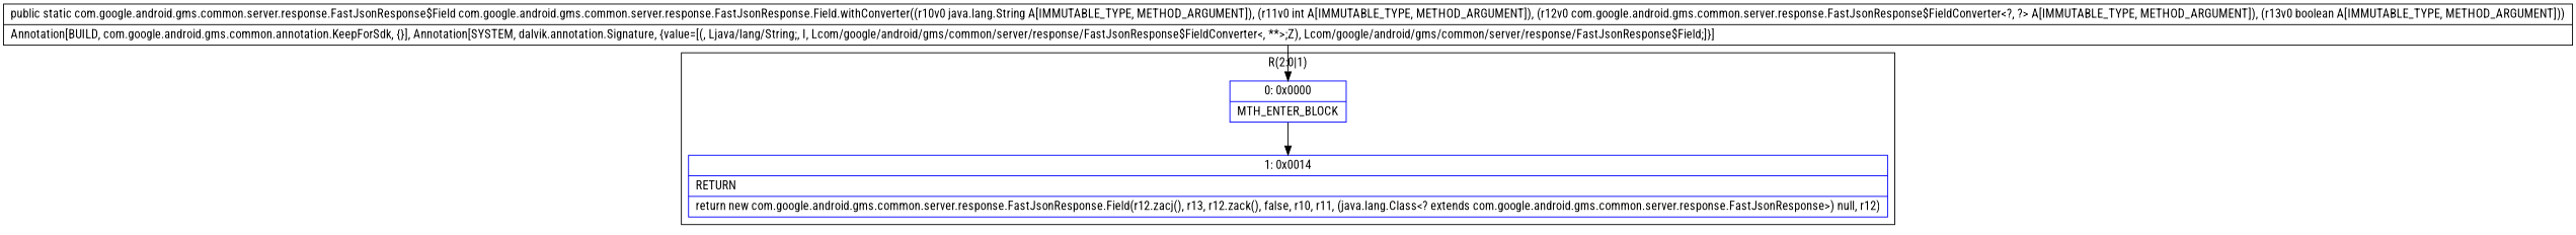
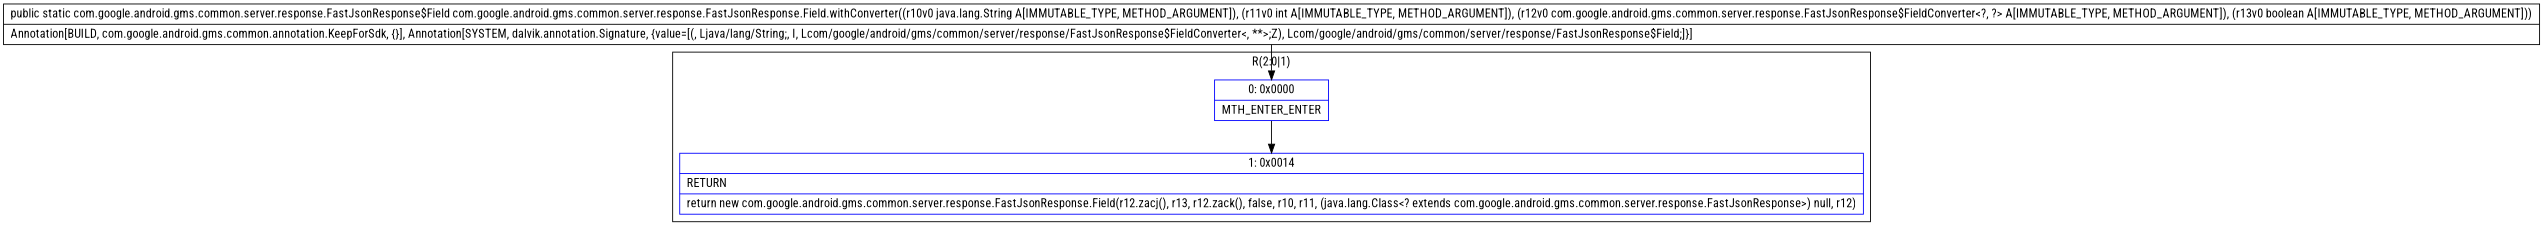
  digraph {
    fontname="Roboto Condensed"
    node [color=blue shape=record fontname="Roboto Condensed"]
    edge [fontname="Roboto Condensed"]
-   n1 [label="{0\:\ 0x0000|MTH_ENTER_BLOCK\l}"]
+   n1 [label="{0\:\ 0x0000|MTH_ENTER_ENTER\l}"]
    n2 [label="{1\:\ 0x0014|RETURN\l|return new com.google.android.gms.common.server.response.FastJsonResponse.Field(r12.zacj(), r13, r12.zack(), false, r10, r11, (java.lang.Class\<? extends com.google.android.gms.common.server.response.FastJsonResponse\>) null, r12)\l}"]
    n3 [label="{public static com.google.android.gms.common.server.response.FastJsonResponse$Field com.google.android.gms.common.server.response.FastJsonResponse.Field.withConverter((r10v0 java.lang.String A[IMMUTABLE_TYPE, METHOD_ARGUMENT]), (r11v0 int A[IMMUTABLE_TYPE, METHOD_ARGUMENT]), (r12v0 com.google.android.gms.common.server.response.FastJsonResponse$FieldConverter\<?, ?\> A[IMMUTABLE_TYPE, METHOD_ARGUMENT]), (r13v0 boolean A[IMMUTABLE_TYPE, METHOD_ARGUMENT]))  | Annotation[BUILD, com.google.android.gms.common.annotation.KeepForSdk, \{\}], Annotation[SYSTEM, dalvik.annotation.Signature, \{value=[(, Ljava\/lang\/String;, I, Lcom\/google\/android\/gms\/common\/server\/response\/FastJsonResponse$FieldConverter\<, **\>;Z), Lcom\/google\/android\/gms\/common\/server\/response\/FastJsonResponse$Field;]\}]\l}" color=""]
    subgraph cluster_1 {
      label="R(2:0|1)"
      n1
      n2
    }
    n1 -> n2
    n3 -> n1
  }
